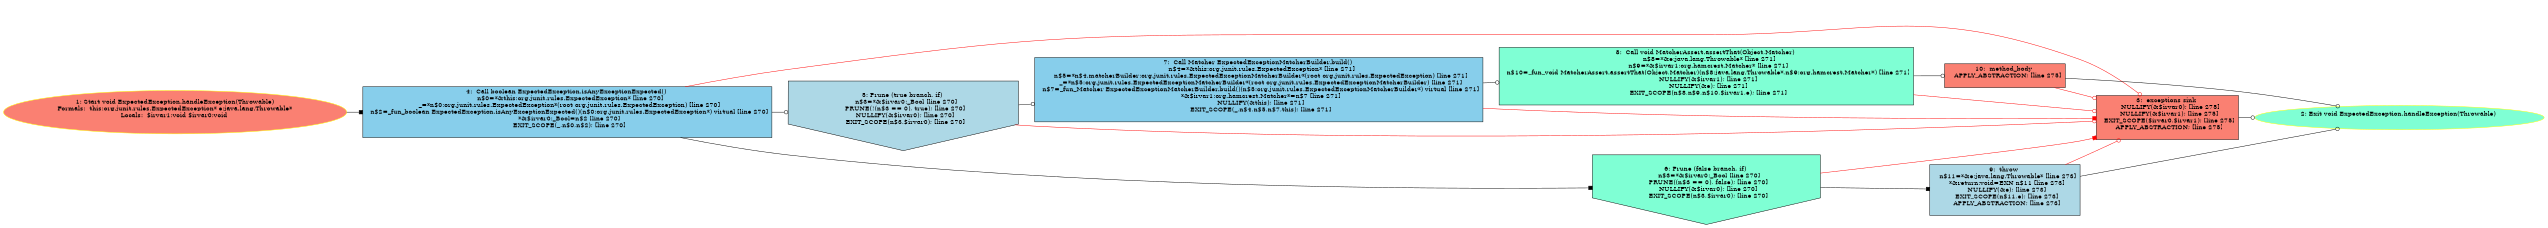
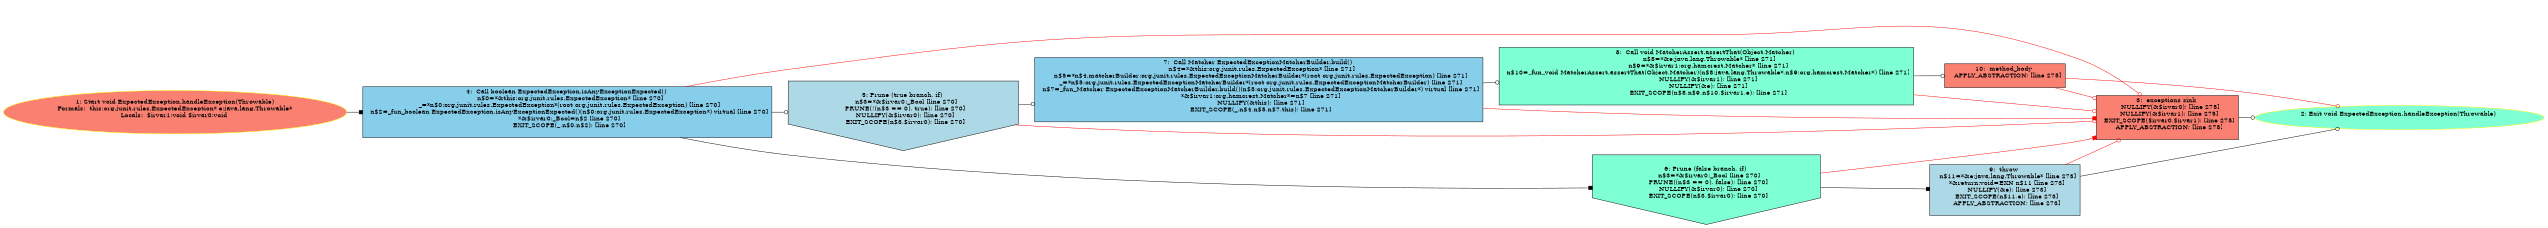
  digraph {
    rankdir=LR
    node [style=filled fillcolor=salmon shape=box]
    edge [arrowhead=odot]
    n1 [color=yellow label="1: Start void ExpectedException.handleException(Throwable)\nFormals:  this:org.junit.rules.ExpectedException* e:java.lang.Throwable*\nLocals:  $irvar1:void $irvar0:void \n  " shape=""]
    n2 [label="4:  Call boolean ExpectedException.isAnyExceptionExpected() \n   n$0=*&this:org.junit.rules.ExpectedException* [line 270]\n  _=*n$0:org.junit.rules.ExpectedException*(root org.junit.rules.ExpectedException) [line 270]\n  n$2=_fun_boolean ExpectedException.isAnyExceptionExpected()(n$0:org.junit.rules.ExpectedException*) virtual [line 270]\n  *&$irvar0:_Bool=n$2 [line 270]\n  EXIT_SCOPE(_,n$0,n$2); [line 270]\n " fillcolor=skyblue]
    n3 [label="3:  exceptions sink \n   NULLIFY(&$irvar0); [line 275]\n  NULLIFY(&$irvar1); [line 275]\n  EXIT_SCOPE($irvar0,$irvar1); [line 275]\n  APPLY_ABSTRACTION; [line 275]\n "]
    n4 [label="5: Prune (true branch, if) \n   n$3=*&$irvar0:_Bool [line 270]\n  PRUNE(!(n$3 == 0), true); [line 270]\n  NULLIFY(&$irvar0); [line 270]\n  EXIT_SCOPE(n$3,$irvar0); [line 270]\n " shape=invhouse fillcolor=lightblue]
    n5 [label="6: Prune (false branch, if) \n   n$3=*&$irvar0:_Bool [line 270]\n  PRUNE((n$3 == 0), false); [line 270]\n  NULLIFY(&$irvar0); [line 270]\n  EXIT_SCOPE(n$3,$irvar0); [line 270]\n " shape=invhouse fillcolor=aquamarine]
    n6 [color=yellow label="2: Exit void ExpectedException.handleException(Throwable) \n  " fillcolor=aquamarine shape=""]
    n7 [label="7:  Call Matcher ExpectedExceptionMatcherBuilder.build() \n   n$4=*&this:org.junit.rules.ExpectedException* [line 271]\n  n$5=*n$4.matcherBuilder:org.junit.rules.ExpectedExceptionMatcherBuilder*(root org.junit.rules.ExpectedException) [line 271]\n  _=*n$5:org.junit.rules.ExpectedExceptionMatcherBuilder*(root org.junit.rules.ExpectedExceptionMatcherBuilder) [line 271]\n  n$7=_fun_Matcher ExpectedExceptionMatcherBuilder.build()(n$5:org.junit.rules.ExpectedExceptionMatcherBuilder*) virtual [line 271]\n  *&$irvar1:org.hamcrest.Matcher*=n$7 [line 271]\n  NULLIFY(&this); [line 271]\n  EXIT_SCOPE(_,n$4,n$5,n$7,this); [line 271]\n " fillcolor=skyblue]
    n8 [label="9:  throw \n   n$11=*&e:java.lang.Throwable* [line 273]\n  *&return:void=EXN n$11 [line 273]\n  NULLIFY(&e); [line 273]\n  EXIT_SCOPE(n$11,e); [line 273]\n  APPLY_ABSTRACTION; [line 273]\n " fillcolor=lightblue]
    n9 [label="8:  Call void MatcherAssert.assertThat(Object,Matcher) \n   n$8=*&e:java.lang.Throwable* [line 271]\n  n$9=*&$irvar1:org.hamcrest.Matcher* [line 271]\n  n$10=_fun_void MatcherAssert.assertThat(Object,Matcher)(n$8:java.lang.Throwable*,n$9:org.hamcrest.Matcher*) [line 271]\n  NULLIFY(&$irvar1); [line 271]\n  NULLIFY(&e); [line 271]\n  EXIT_SCOPE(n$8,n$9,n$10,$irvar1,e); [line 271]\n " fillcolor=aquamarine]
    n10 [label="10:  method_body \n   APPLY_ABSTRACTION; [line 275]\n "]
    n1 -> n2 [arrowhead=box]
    n2 -> n3 [color=red]
    n2 -> n4
    n2 -> n5 [arrowhead=box]
    n3 -> n6
    n4 -> n3 [color=red]
    n4 -> n7
    n5 -> n3 [color=red arrowhead=box]
    n5 -> n8 [arrowhead=box]
    n7 -> n3 [color=red arrowhead=box]
    n7 -> n9
    n8 -> n3 [color=red]
    n8 -> n6
    n9 -> n3 [color=red]
    n9 -> n10
    n10 -> n3 [color=red]
-   n10 -> n6
+   n10 -> n6 [color=red]
  }
